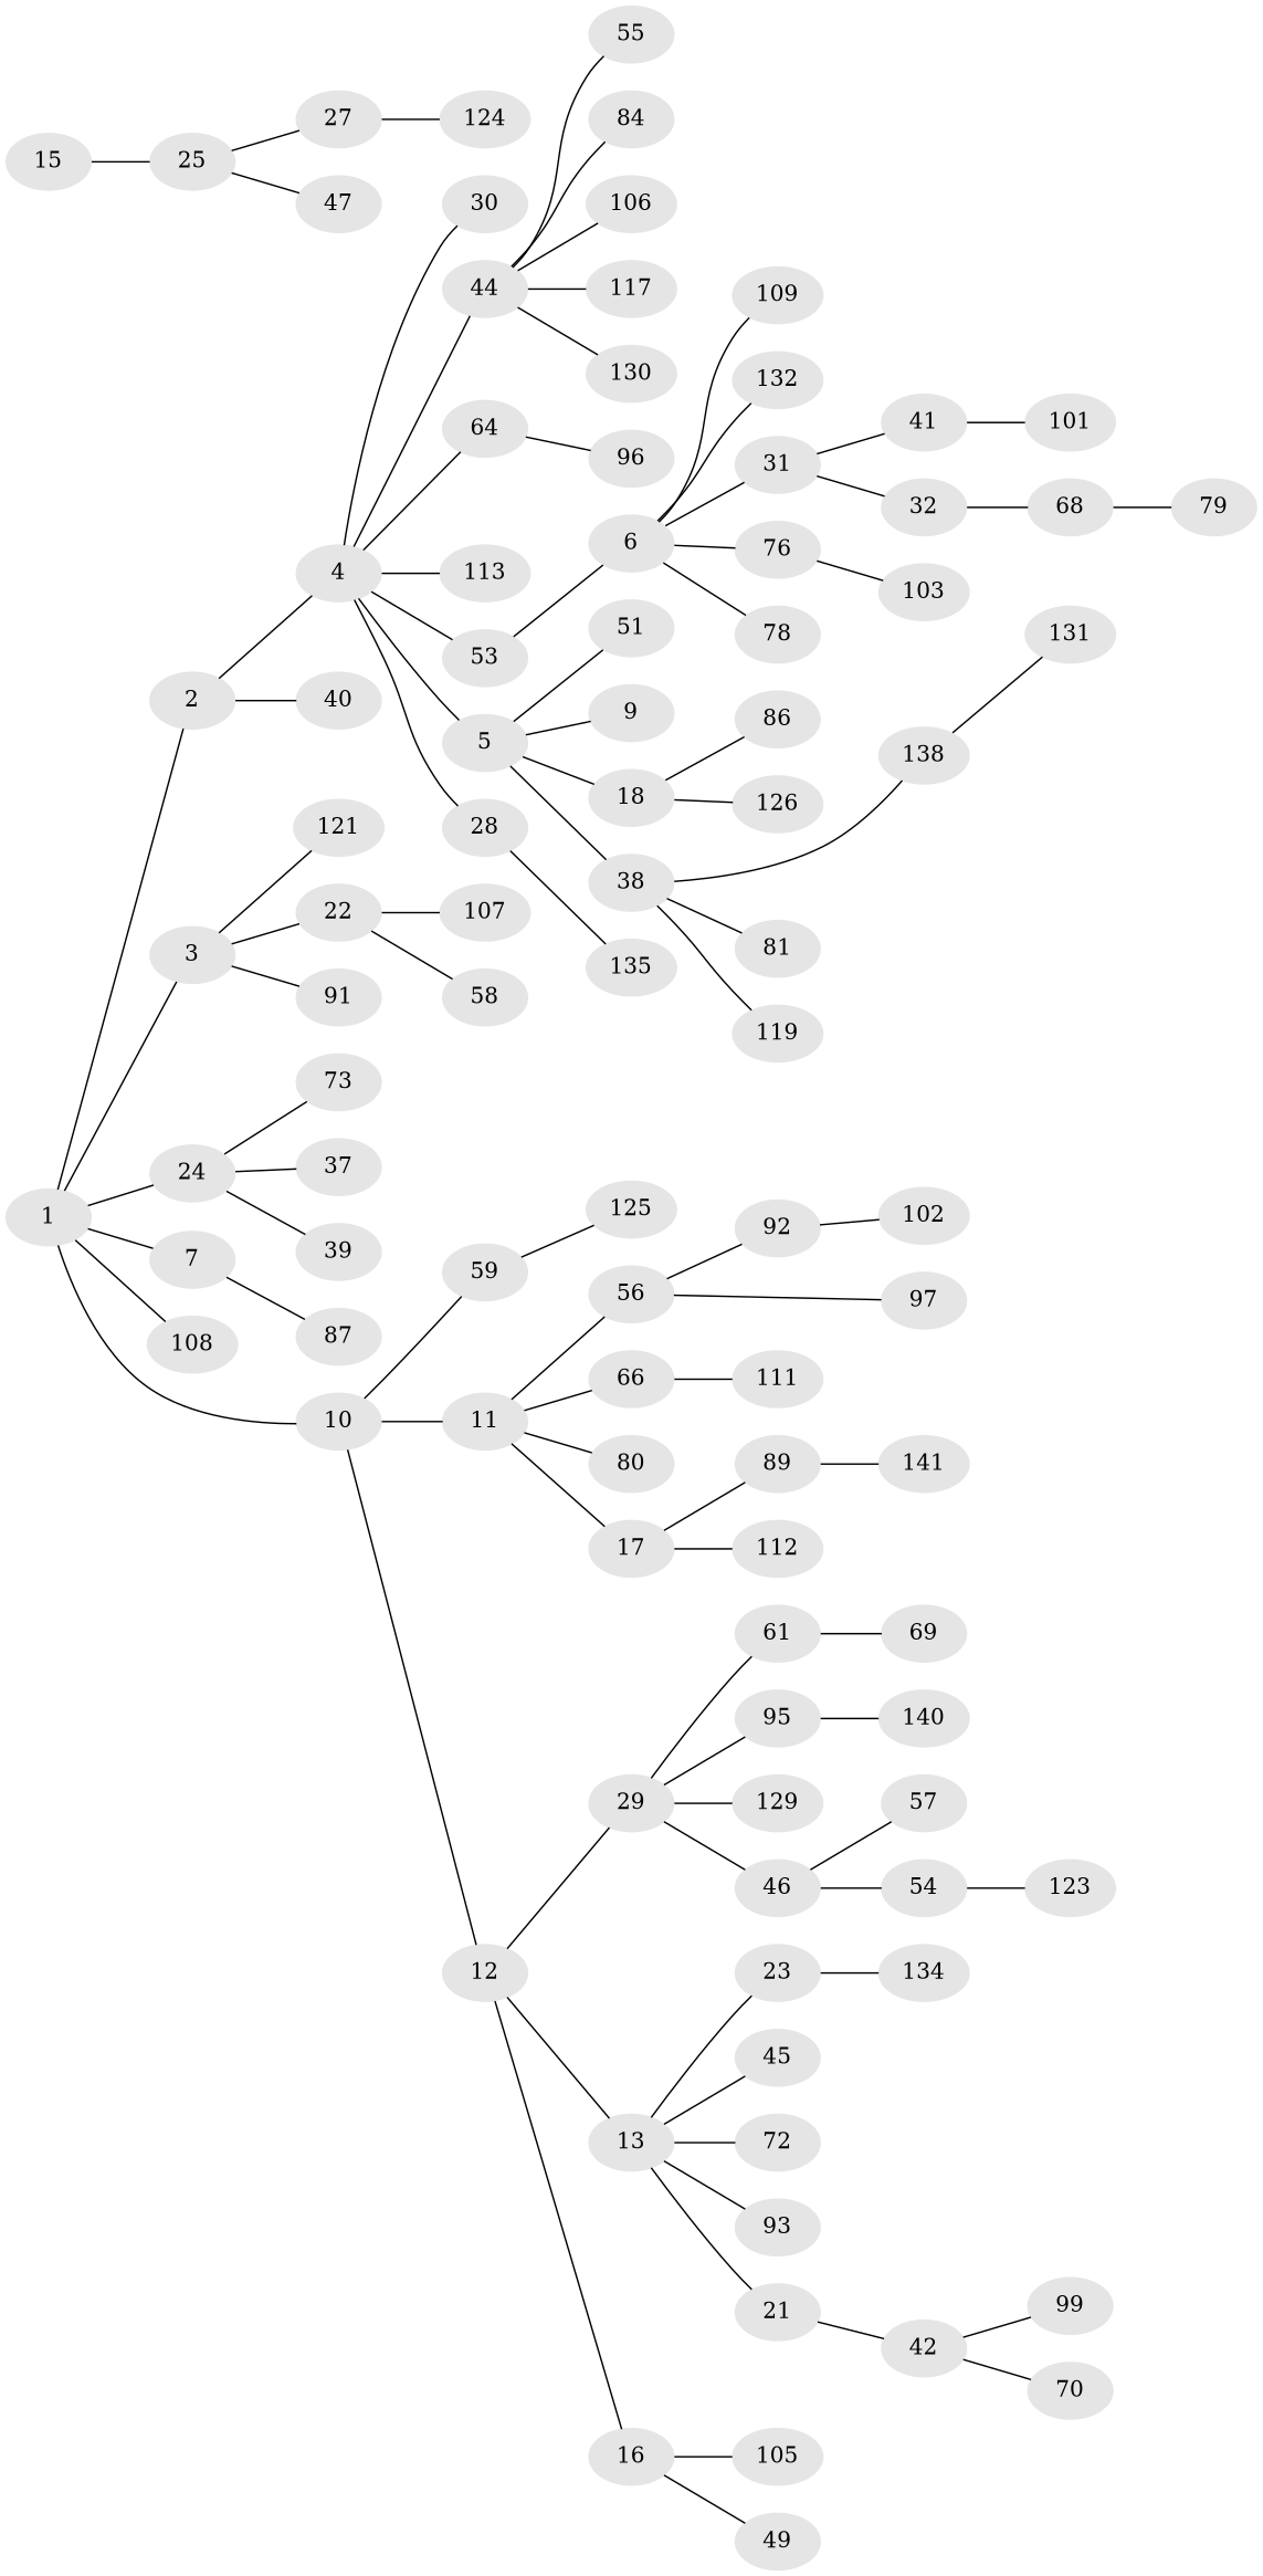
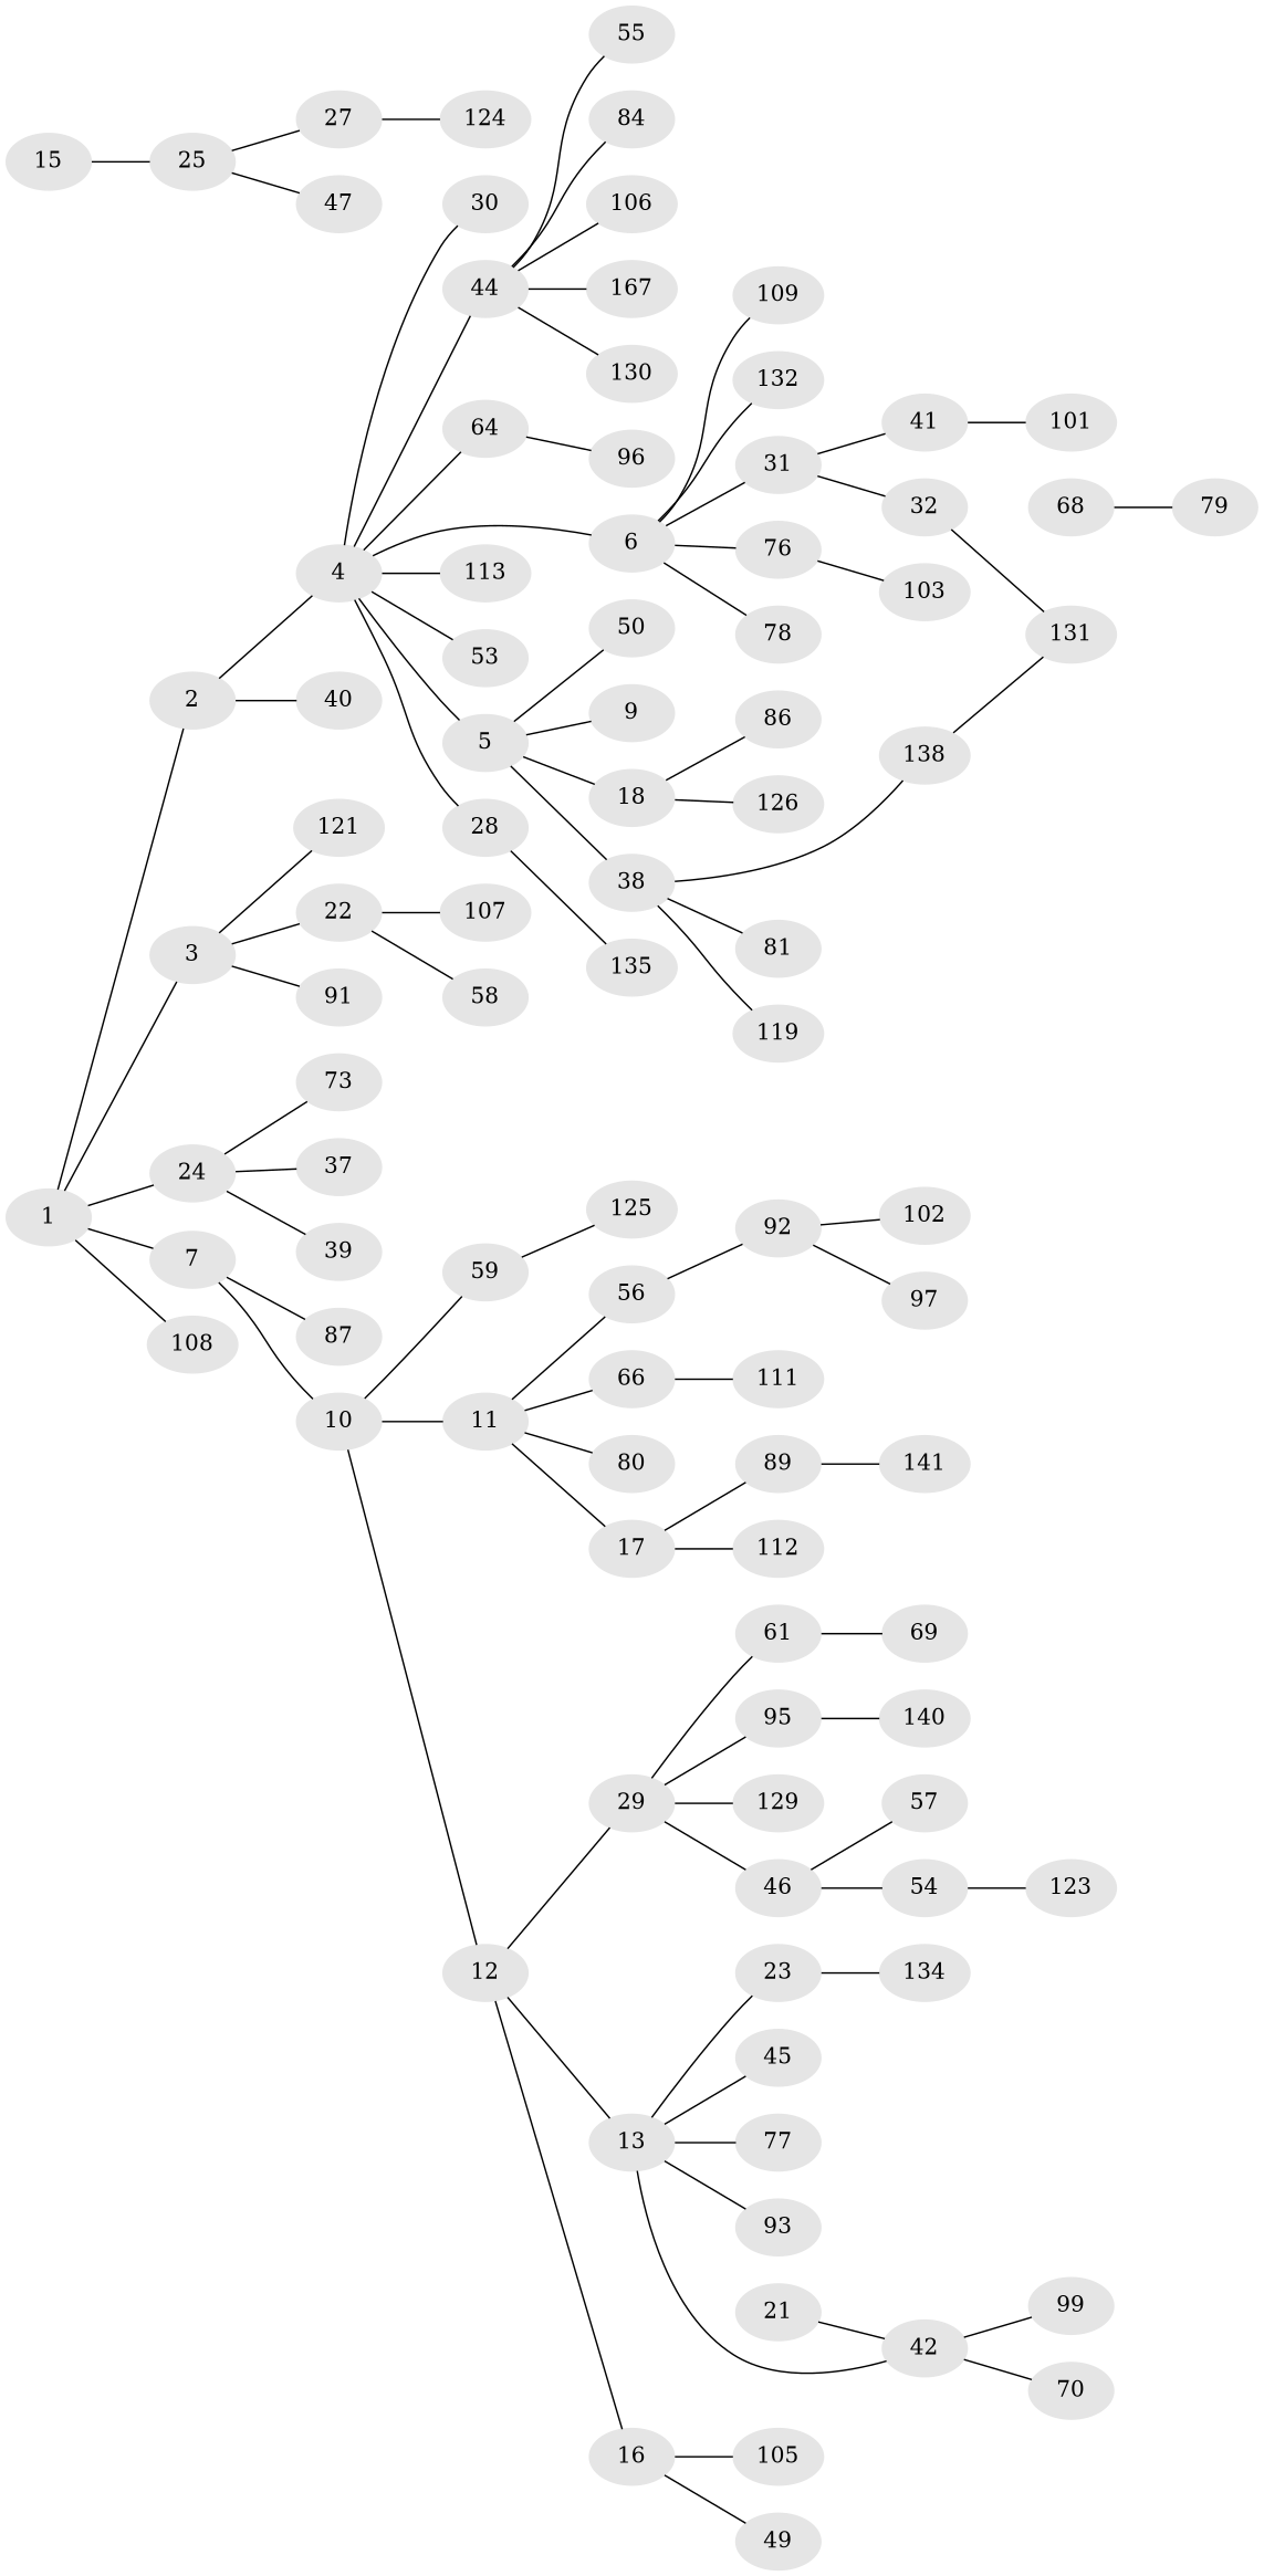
  graph {
    fontname="DejaVu Serif"
    rankdir=LR
    node [color=gray90 fontname="DejaVu Serif" style=filled]
    edge [fontname="DejaVu Serif"]
    1 [super="+48"]
    2 [super="+33"]
    3 [super="+98"]
    7 [super="+8"]
    24 [super="+26"]
    108
    4 [super="+14"]
    40 [super="+43"]
    22 [super="+72"]
    91 [super="+122"]
    121
    10 [super="+50"]
    87
    37 [super="+60"]
    39 [super="+110"]
    73 [super="+104"]
    5 [super="+65"]
    6 [super="+35"]
    28
    30
    44 [super="+62"]
    53
    64 [super="+136"]
    113
    58
    107
    9 [super="+52"]
    18 [super="+90"]
    38 [super="+71"]
-   51
+   51 [label=50]
    31 [super="+94"]
    76
    78 [super="+127"]
    109 [super="+118"]
    132
    135
    55
    84
    106
-   117
+   117 [label=167]
    130
    96
    86
    126
    81
    119
    138
    25 [super="+63"]
    15
    32
    41 [super="+137"]
    103
    11 [super="+36"]
    12 [super="+85"]
    59
    17 [super="+75"]
    56
    66
    80
    13 [super="+20"]
    16 [super="+19"]
    29 [super="+34"]
    125
    89 [super="+100"]
    112
    92 [super="+128"]
    111
    21 [super="+88"]
    23 [super="+114"]
    45
-   77 [label=72]
+   77
    93
    49
    105 [super="+116"]
    46 [super="+74"]
    61 [super="+67"]
    95 [super="+120"]
    129
    42 [super="+133"]
    134
    27
    47
    141
    70 [super="+82"]
    99
    124 [super="+139"]
    54 [super="+83"]
    57
    69
    140
    68 [super="+115"]
    101
    79
    131
    123
    97
    102
    1 -- 2
    1 -- 3
    1 -- 7
    1 -- 24
    1 -- 108
    2 -- 4
    2 -- 40
    3 -- 22
    3 -- 91
    3 -- 121
-   1 -- 10
+   7 -- 10
    7 -- 87
    24 -- 37
    24 -- 39
    24 -- 73
    4 -- 5
-   53 -- 6
+   4 -- 6
    4 -- 28
    4 -- 30
    4 -- 44
    4 -- 53
    4 -- 64
    4 -- 113
    22 -- 58
    22 -- 107
    10 -- 11
    10 -- 12
    10 -- 59
    5 -- 9
    5 -- 18
    5 -- 38
    5 -- 51
    6 -- 31
    6 -- 76
    6 -- 78
    6 -- 109
    6 -- 132
    28 -- 135
    44 -- 55
    44 -- 84
    44 -- 106
    44 -- 117
    44 -- 130
    64 -- 96
    18 -- 86
    18 -- 126
    38 -- 81
    38 -- 119
    38 -- 138
    31 -- 32
    31 -- 41
    76 -- 103
    138 -- 131
    25 -- 27
    25 -- 47
    15 -- 25
-   32 -- 68
+   32 -- 131
    41 -- 101
    11 -- 17
    11 -- 56
    11 -- 66
    11 -- 80
    12 -- 13
    12 -- 16
    12 -- 29
    59 -- 125
    17 -- 89
    17 -- 112
    56 -- 92
    66 -- 111
-   13 -- 21
+   13 -- 42
    13 -- 23
    13 -- 45
    13 -- 77
    13 -- 93
    16 -- 49
    16 -- 105
    29 -- 46
    29 -- 61
    29 -- 95
    29 -- 129
    89 -- 141
-   56 -- 97
+   92 -- 97
    92 -- 102
    21 -- 42
    23 -- 134
    46 -- 54
    46 -- 57
    61 -- 69
    95 -- 140
    42 -- 70
    42 -- 99
    27 -- 124
    54 -- 123
    68 -- 79
  }
